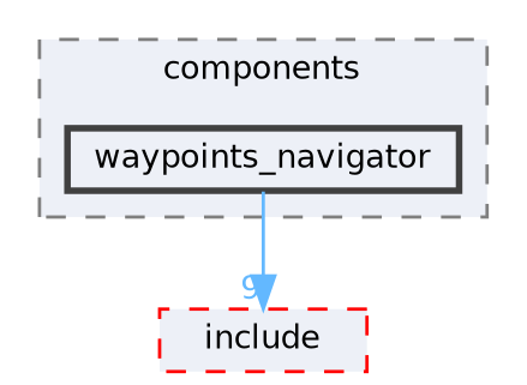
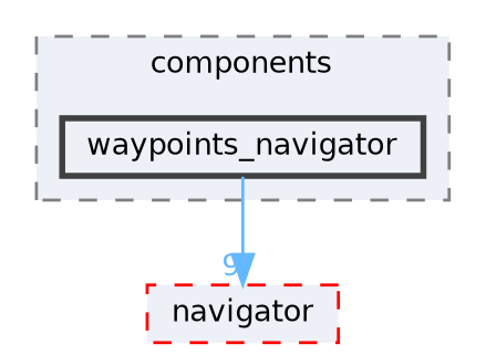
  digraph {
    compound=true
    node [fillcolor="#edf0f7" fontname=Helvetica fontsize=10 shape=box]
    n1 [color=grey25 height=0.2 label=waypoints_navigator style="filled,bold" width=0.4]
-   n2 [color=red height=0.2 label=include style="filled,dashed" width=0.4]
+   n2 [color=red height=0.2 label=navigator style="filled,dashed" width=0.4]
    subgraph cluster_1 {
      bgcolor="#edf0f7"
      fontname=Helvetica
      fontsize=10
      label=components
      pencolor=grey50
      style="filled,dashed"
      n1
    }
    n1 -> n2 [color=steelblue1 fontcolor=steelblue1 fontname=Helvetica fontsize=10 headlabel=9 labeldistance=1.5 labelfontname=Helvetica labelfontsize=10]
  }
